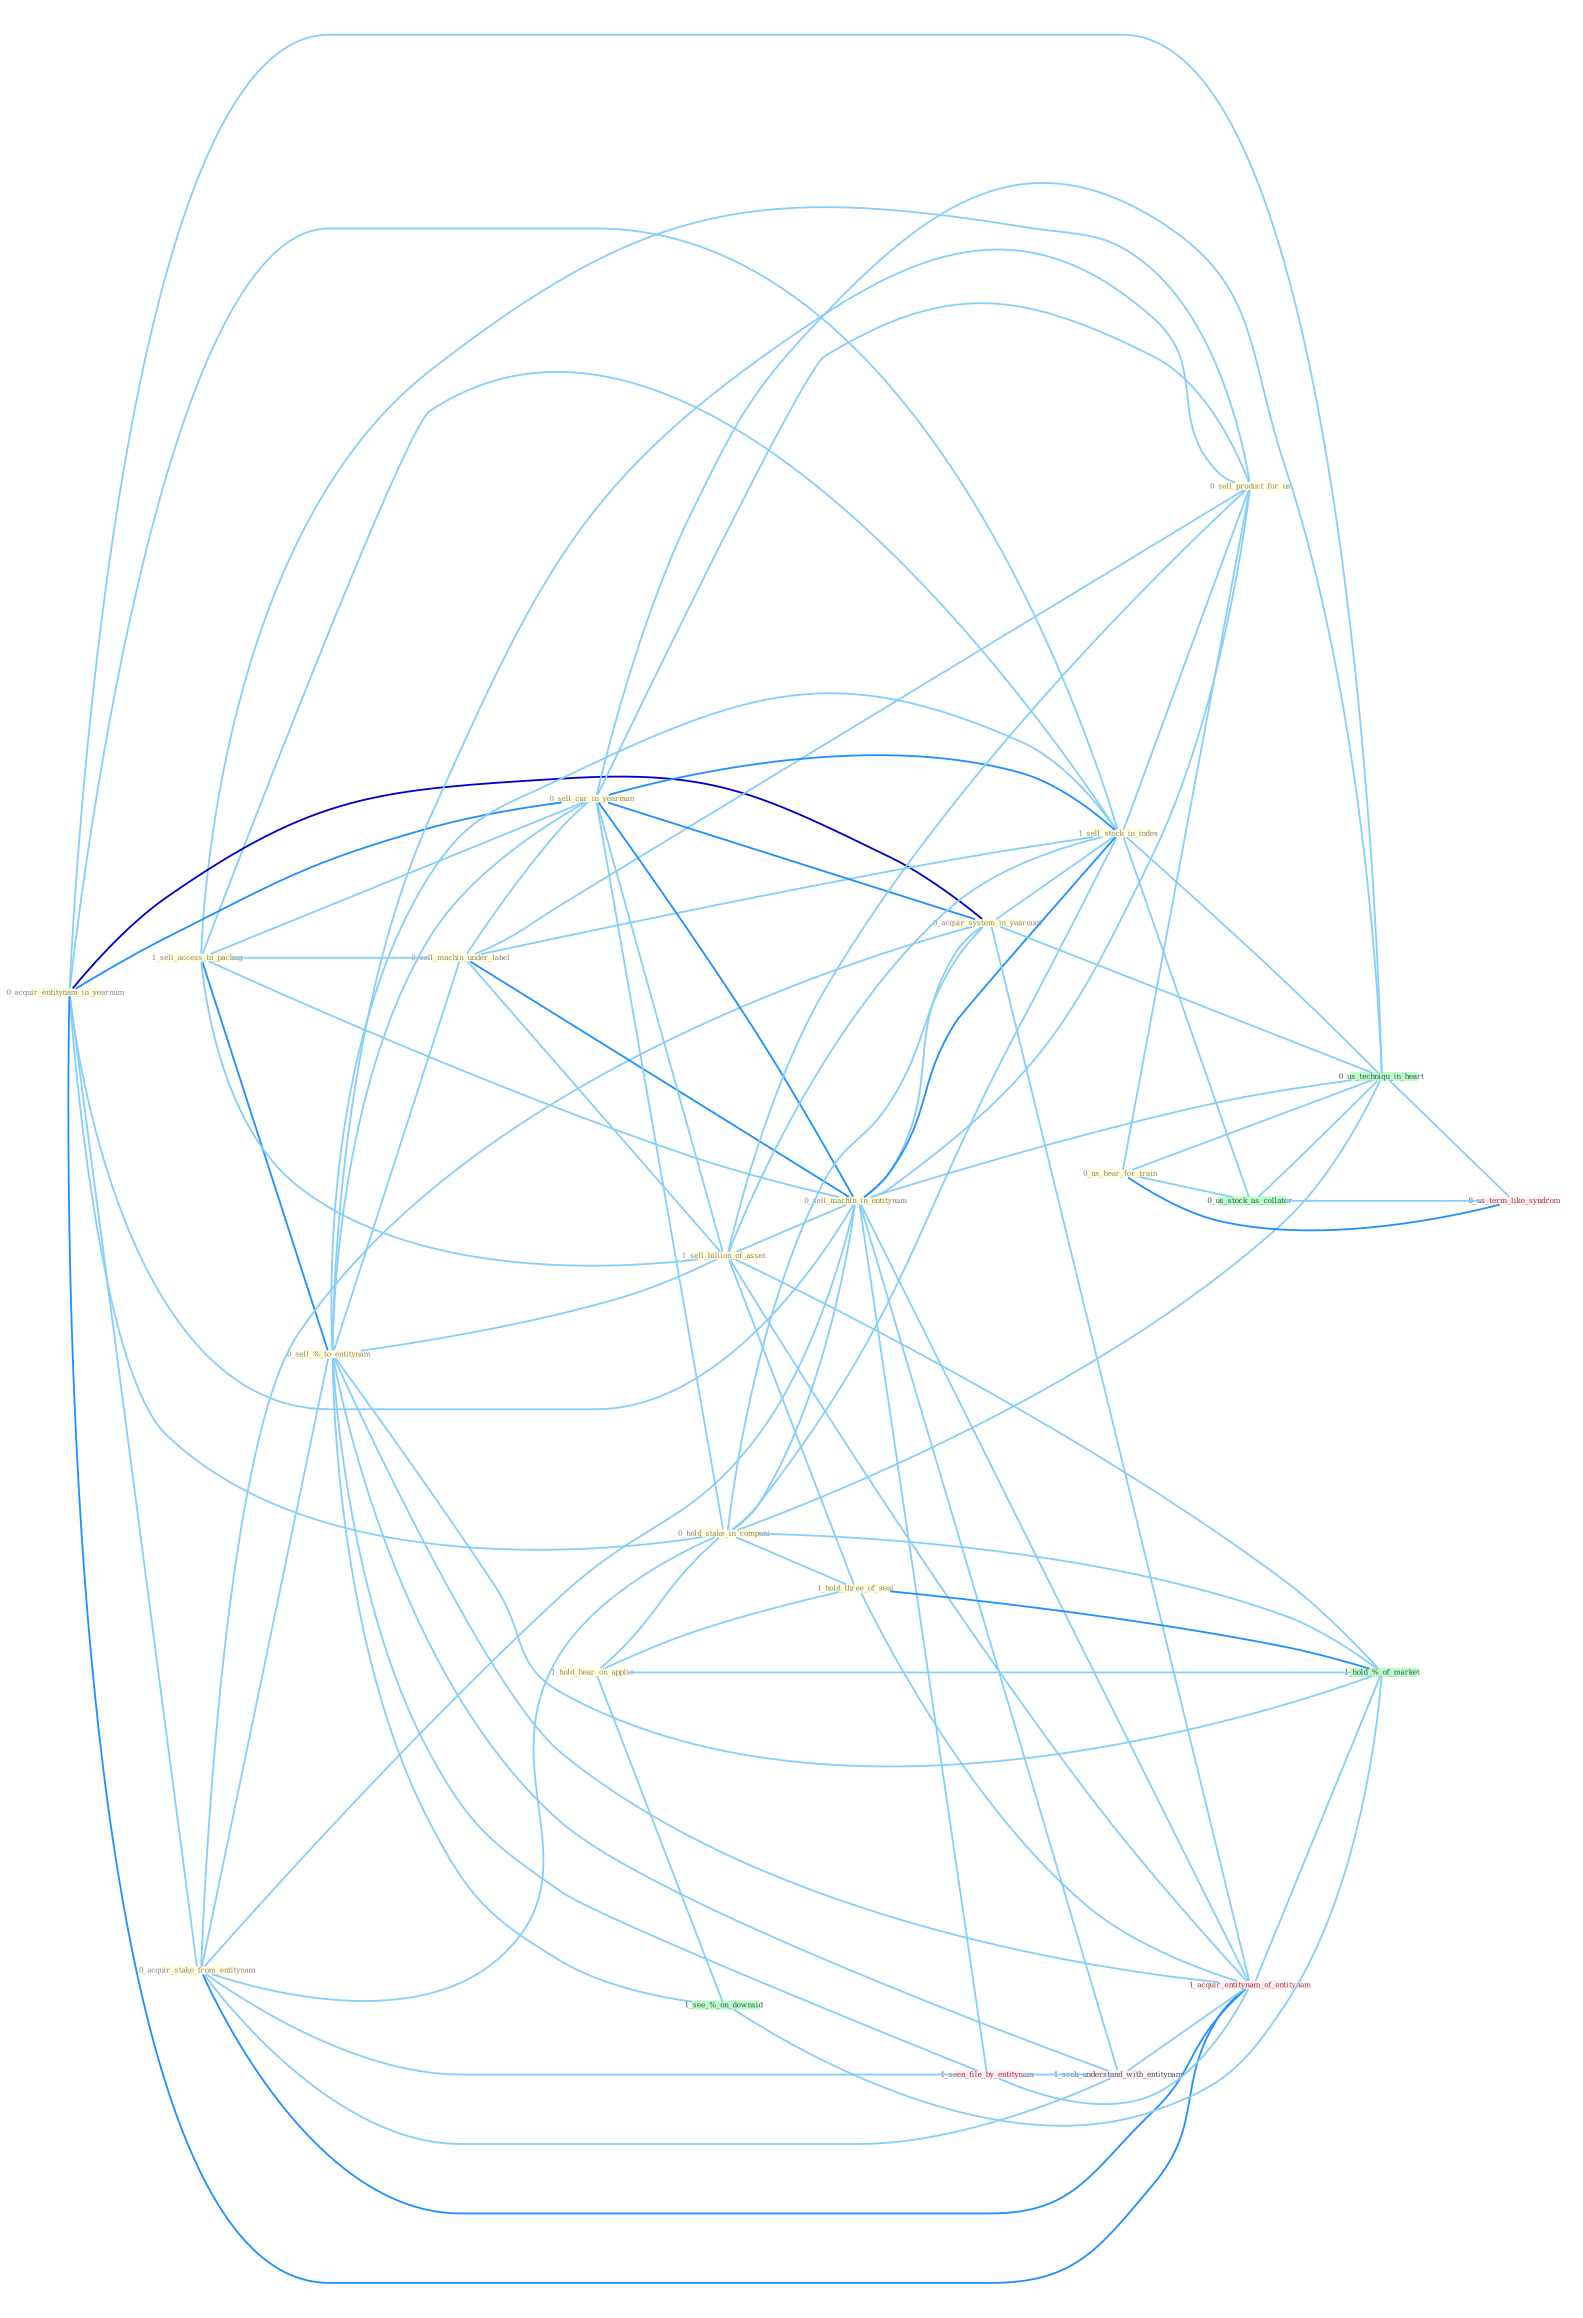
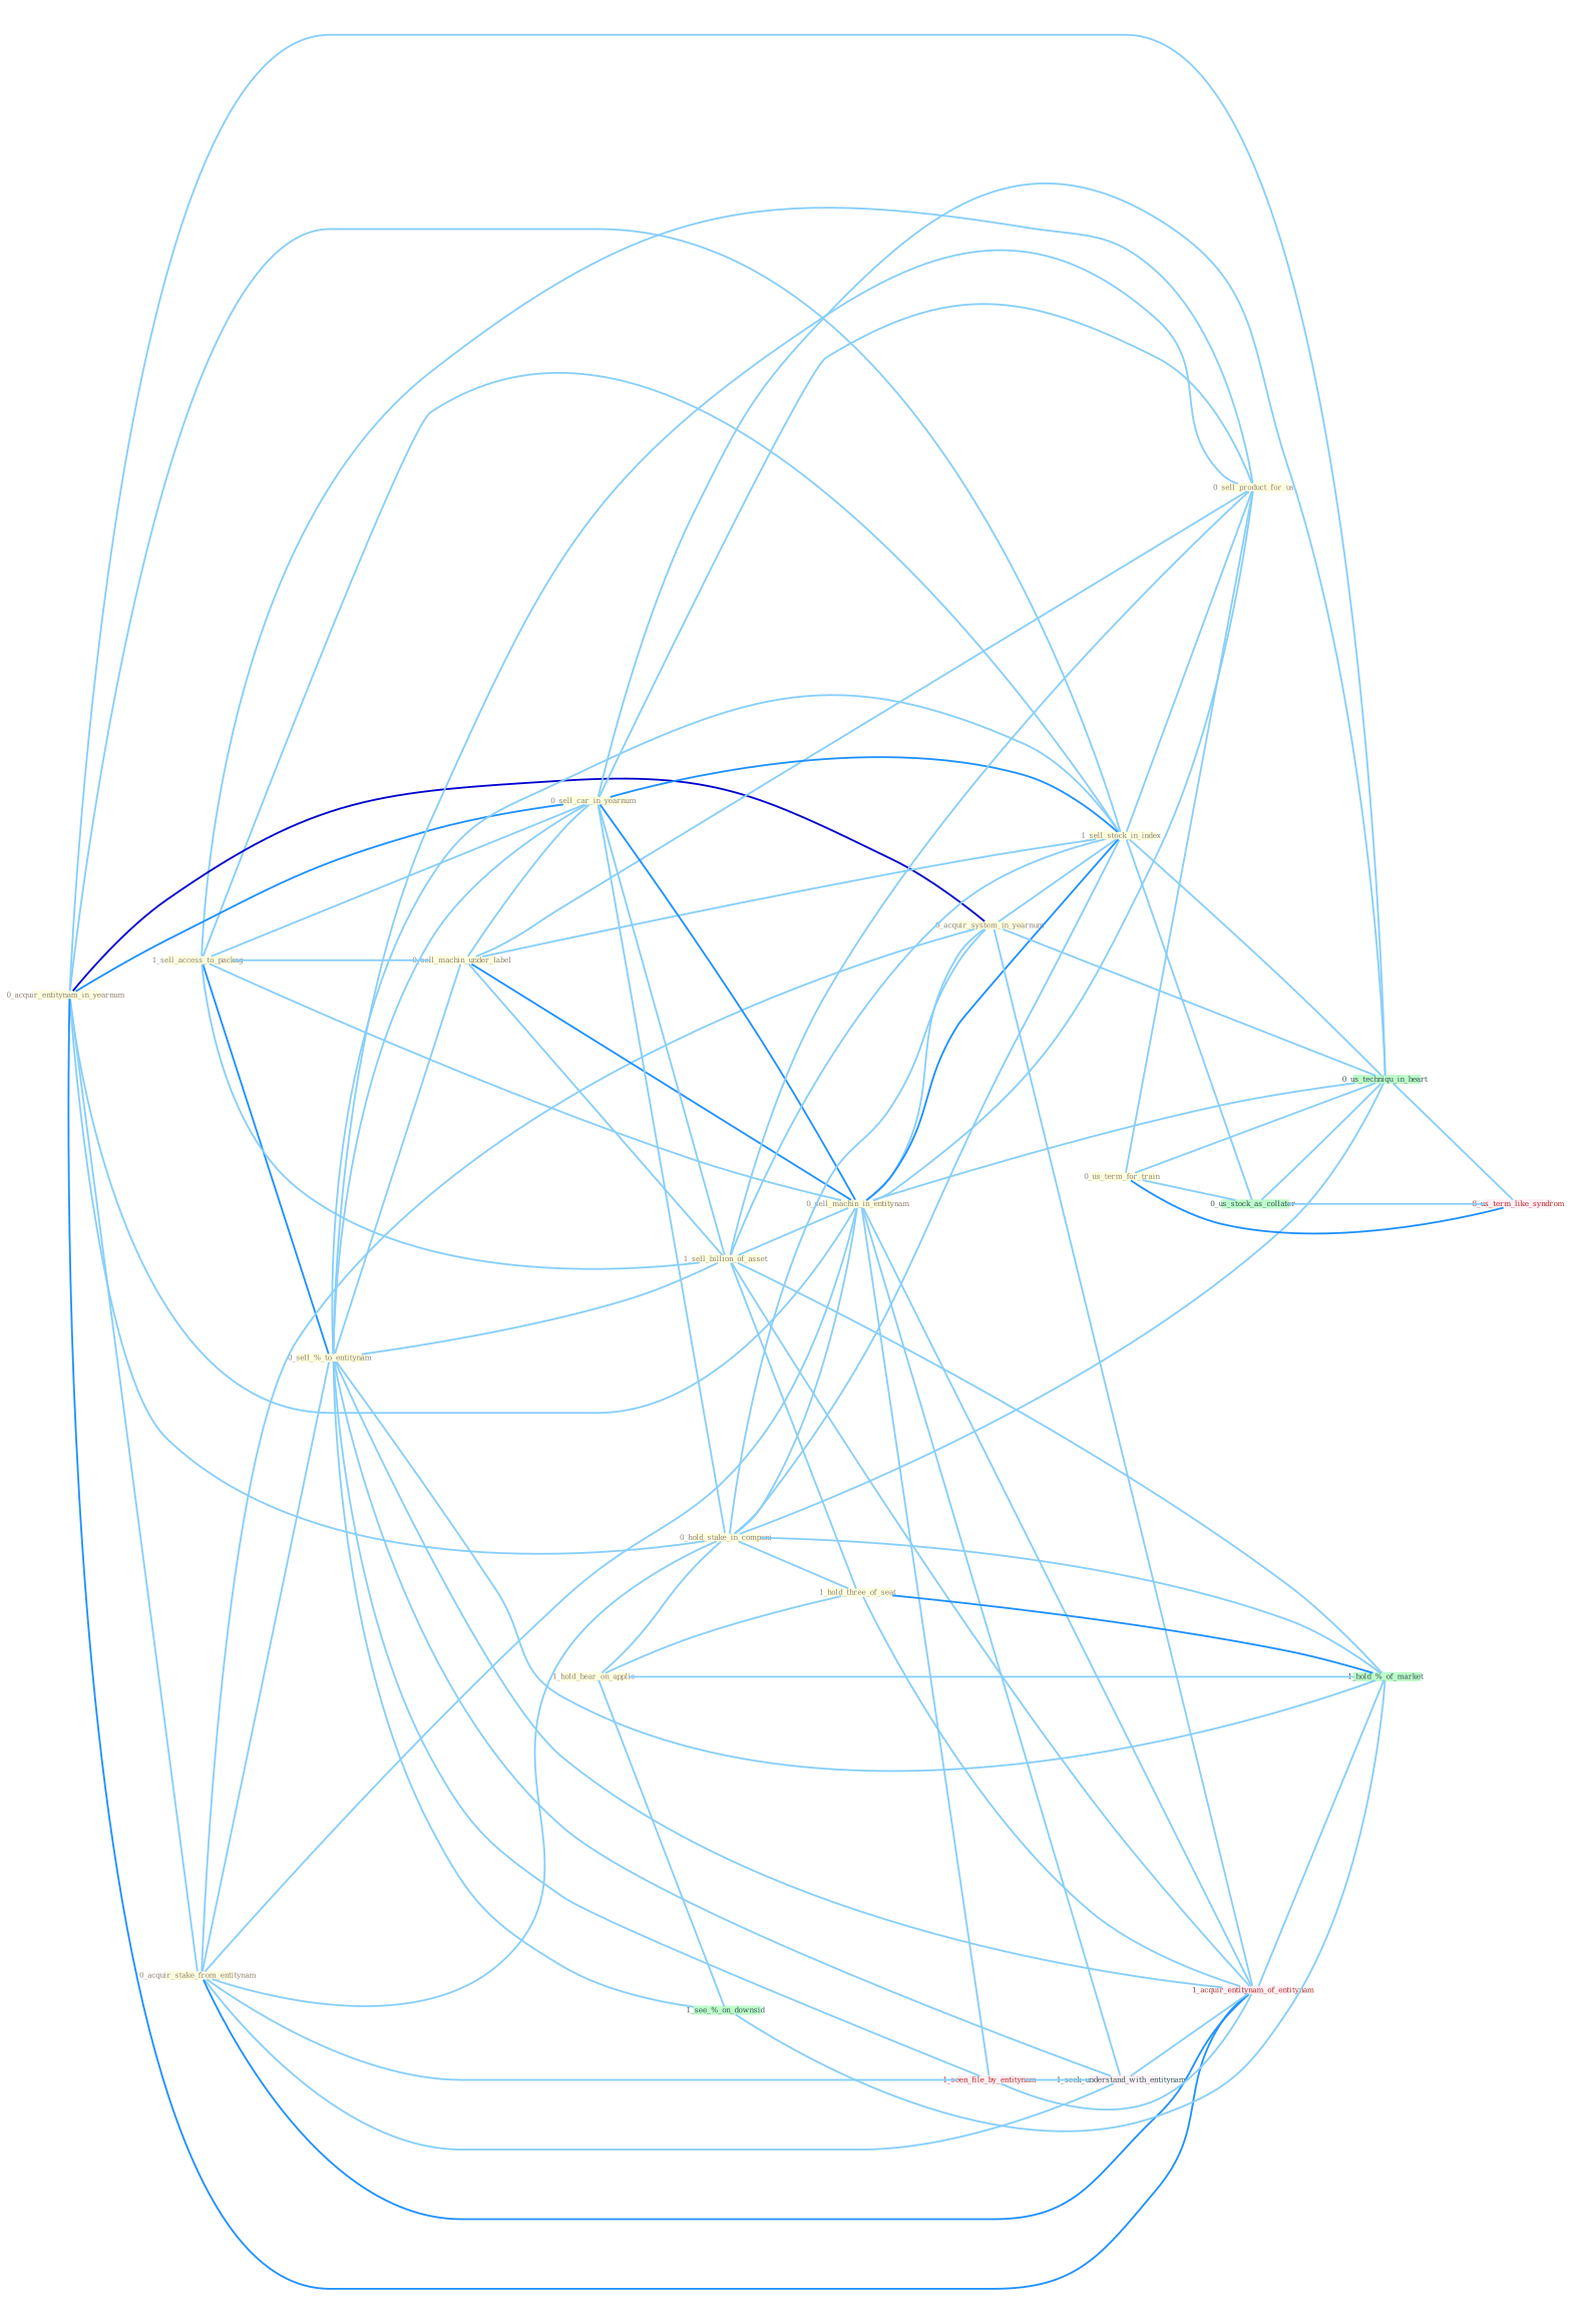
  graph {
    rankdir=LR
    node [color="#ffffe0" fixedsize=true fontcolor="#8b7d6b" fontsize=4 shape=polygon style=filled]
    edge [color="#87cefa" w=1]
    "1_sell_access_to_packag " [height=.06 width=.5]
    "0_acquir_entitynam_in_yearnum " [height=.06 width=.5]
    "0_acquir_stake_from_entitynam " [height=.06 width=.5]
    "0_sell_%_to_entitynam " [height=.06 width=.5]
    "0_sell_machin_under_label " [height=.06 width=.5]
    "0_sell_car_in_yearnum " [height=.06 width=.5]
    "1_sell_billion_of_asset " [height=.06 width=.5]
    "1_hold_hear_on_applic " [height=.06 width=.5]
    "0_hold_stake_in_compani " [height=.06 width=.5]
    "0_sell_machin_in_entitynam " [height=.06 width=.5]
-   "0_us_term_for_train " [height=.06 width=.5 label="0_us_hear_for_train"]
+   "0_us_term_for_train " [height=.06 width=.5]
    "0_acquir_system_in_yearnum " [height=.06 width=.5]
    "1_sell_stock_in_index " [height=.06 width=.5]
    "0_sell_product_for_us " [height=.06 width=.5]
    "1_hold_three_of_seat " [height=.06 width=.5]
    "1_seen_file_by_entitynam " [color="#fff0f5" fontcolor="#b22222" height=.06 width=.5]
    "1_seek_understand_with_entitynam " [color="#fff0f5" fontcolor="#2f4f4f" height=.06 width=.5]
    "1_acquir_entitynam_of_entitynam " [color="#fff0f5" fontcolor="#b22222" height=.06 width=.5]
    n19 [color="#fff0f5" fontcolor="#b22222" height=.06 label="8_us_term_like_syndrom" width=.5]
    "0_us_techniqu_in_heart " [color="#BDFCC9" fontcolor="#2f4f4f" height=.06 width=.5]
    "1_see_%_on_downsid " [color="#BDFCC9" fontcolor="#2f4f4f" height=.06 width=.5]
    "1_hold_%_of_market " [color="#BDFCC9" fontcolor="#2f4f4f" height=.06 width=.5]
    "0_us_stock_as_collater " [color="#BDFCC9" fontcolor="#2f4f4f" height=.06 width=.5]
    subgraph sub_1 {
      "1_sell_access_to_packag "
      "0_acquir_entitynam_in_yearnum "
      "0_acquir_stake_from_entitynam "
      "0_sell_%_to_entitynam "
      "0_sell_machin_under_label "
      "0_sell_car_in_yearnum "
      "1_sell_billion_of_asset "
      "1_hold_hear_on_applic "
      "0_hold_stake_in_compani "
      "0_sell_machin_in_entitynam "
      "0_us_term_for_train "
      "0_acquir_system_in_yearnum "
      "1_sell_stock_in_index "
      "0_sell_product_for_us "
      "1_hold_three_of_seat "
    }
    subgraph sub_2 {
      "1_seen_file_by_entitynam "
      "1_seek_understand_with_entitynam "
      "1_acquir_entitynam_of_entitynam "
      n19
    }
    "1_sell_access_to_packag " -- "0_sell_%_to_entitynam " [color="#1e90ff" w=2]
    "1_sell_access_to_packag " -- "0_sell_machin_under_label "
    "1_sell_access_to_packag " -- "0_sell_car_in_yearnum "
    "1_sell_access_to_packag " -- "1_sell_billion_of_asset "
    "1_sell_access_to_packag " -- "0_sell_machin_in_entitynam "
    "1_sell_access_to_packag " -- "1_sell_stock_in_index "
    "1_sell_access_to_packag " -- "0_sell_product_for_us "
    "0_acquir_entitynam_in_yearnum " -- "0_acquir_stake_from_entitynam "
    "0_acquir_entitynam_in_yearnum " -- "0_sell_car_in_yearnum " [color="#1e90ff" w=2]
    "0_acquir_entitynam_in_yearnum " -- "0_hold_stake_in_compani "
    "0_acquir_entitynam_in_yearnum " -- "0_sell_machin_in_entitynam "
    "0_acquir_entitynam_in_yearnum " -- "0_acquir_system_in_yearnum " [color="#0000cd" w=3]
    "0_acquir_entitynam_in_yearnum " -- "1_sell_stock_in_index "
    "0_acquir_entitynam_in_yearnum " -- "1_acquir_entitynam_of_entitynam " [color="#1e90ff" w=2]
    "0_acquir_entitynam_in_yearnum " -- "0_us_techniqu_in_heart "
    "0_acquir_stake_from_entitynam " -- "0_sell_%_to_entitynam "
    "0_acquir_stake_from_entitynam " -- "0_hold_stake_in_compani "
    "0_acquir_stake_from_entitynam " -- "0_sell_machin_in_entitynam "
    "0_acquir_stake_from_entitynam " -- "0_acquir_system_in_yearnum "
    "0_acquir_stake_from_entitynam " -- "1_seen_file_by_entitynam "
    "0_acquir_stake_from_entitynam " -- "1_seek_understand_with_entitynam "
    "0_acquir_stake_from_entitynam " -- "1_acquir_entitynam_of_entitynam " [color="#1e90ff" w=2]
    "0_sell_%_to_entitynam " -- "0_sell_machin_under_label "
    "0_sell_%_to_entitynam " -- "0_sell_car_in_yearnum "
    "0_sell_%_to_entitynam " -- "1_sell_billion_of_asset "
    "0_sell_%_to_entitynam " -- "1_sell_stock_in_index "
    "0_sell_%_to_entitynam " -- "0_sell_product_for_us "
    "0_sell_%_to_entitynam " -- "1_seen_file_by_entitynam "
    "0_sell_%_to_entitynam " -- "1_seek_understand_with_entitynam "
    "0_sell_%_to_entitynam " -- "1_acquir_entitynam_of_entitynam "
    "0_sell_%_to_entitynam " -- "1_see_%_on_downsid "
    "0_sell_%_to_entitynam " -- "1_hold_%_of_market "
    "0_sell_machin_under_label " -- "0_sell_car_in_yearnum "
    "0_sell_machin_under_label " -- "1_sell_billion_of_asset "
    "0_sell_machin_under_label " -- "0_sell_machin_in_entitynam " [color="#1e90ff" w=2]
    "0_sell_machin_under_label " -- "1_sell_stock_in_index "
    "0_sell_machin_under_label " -- "0_sell_product_for_us "
    "0_sell_car_in_yearnum " -- "1_sell_billion_of_asset "
    "0_sell_car_in_yearnum " -- "0_hold_stake_in_compani "
    "0_sell_car_in_yearnum " -- "0_sell_machin_in_entitynam " [color="#1e90ff" w=2]
-   "0_sell_car_in_yearnum " -- "0_acquir_system_in_yearnum " [color="#1e90ff" w=2]
    "0_sell_car_in_yearnum " -- "1_sell_stock_in_index " [color="#1e90ff" w=2]
    "0_sell_car_in_yearnum " -- "0_sell_product_for_us "
    "0_sell_car_in_yearnum " -- "0_us_techniqu_in_heart "
    "1_sell_billion_of_asset " -- "0_sell_machin_in_entitynam "
    "1_sell_billion_of_asset " -- "1_sell_stock_in_index "
    "1_sell_billion_of_asset " -- "0_sell_product_for_us "
    "1_sell_billion_of_asset " -- "1_hold_three_of_seat "
    "1_sell_billion_of_asset " -- "1_acquir_entitynam_of_entitynam "
    "1_sell_billion_of_asset " -- "1_hold_%_of_market "
    "1_hold_hear_on_applic " -- "0_hold_stake_in_compani "
    "1_hold_hear_on_applic " -- "1_hold_three_of_seat "
    "1_hold_hear_on_applic " -- "1_see_%_on_downsid "
    "1_hold_hear_on_applic " -- "1_hold_%_of_market "
    "0_hold_stake_in_compani " -- "0_sell_machin_in_entitynam "
    "0_hold_stake_in_compani " -- "0_acquir_system_in_yearnum "
    "0_hold_stake_in_compani " -- "1_sell_stock_in_index "
    "0_hold_stake_in_compani " -- "1_hold_three_of_seat "
    "0_hold_stake_in_compani " -- "0_us_techniqu_in_heart "
    "0_hold_stake_in_compani " -- "1_hold_%_of_market "
    "0_sell_machin_in_entitynam " -- "0_acquir_system_in_yearnum "
    "0_sell_machin_in_entitynam " -- "1_sell_stock_in_index " [color="#1e90ff" w=2]
    "0_sell_machin_in_entitynam " -- "0_sell_product_for_us "
    "0_sell_machin_in_entitynam " -- "1_seen_file_by_entitynam "
    "0_sell_machin_in_entitynam " -- "1_seek_understand_with_entitynam "
    "0_sell_machin_in_entitynam " -- "1_acquir_entitynam_of_entitynam "
    "0_sell_machin_in_entitynam " -- "0_us_techniqu_in_heart "
    "0_us_term_for_train " -- "0_sell_product_for_us "
    "0_us_term_for_train " -- n19 [color="#1e90ff" w=2]
    "0_us_term_for_train " -- "0_us_techniqu_in_heart "
    "0_us_term_for_train " -- "0_us_stock_as_collater "
    "0_acquir_system_in_yearnum " -- "1_sell_stock_in_index "
    "0_acquir_system_in_yearnum " -- "1_acquir_entitynam_of_entitynam "
    "0_acquir_system_in_yearnum " -- "0_us_techniqu_in_heart "
    "1_sell_stock_in_index " -- "0_sell_product_for_us "
    "1_sell_stock_in_index " -- "0_us_techniqu_in_heart "
    "1_sell_stock_in_index " -- "0_us_stock_as_collater "
    "1_hold_three_of_seat " -- "1_acquir_entitynam_of_entitynam "
    "1_hold_three_of_seat " -- "1_hold_%_of_market " [color="#1e90ff" w=2]
    "1_seen_file_by_entitynam " -- "1_seek_understand_with_entitynam "
    "1_seen_file_by_entitynam " -- "1_acquir_entitynam_of_entitynam "
    "1_seek_understand_with_entitynam " -- "1_acquir_entitynam_of_entitynam "
    "1_acquir_entitynam_of_entitynam " -- "1_hold_%_of_market "
    "0_us_techniqu_in_heart " -- n19
    "1_see_%_on_downsid " -- "1_hold_%_of_market "
    "0_us_stock_as_collater " -- n19
    "0_us_stock_as_collater " -- "0_us_techniqu_in_heart "
  }
